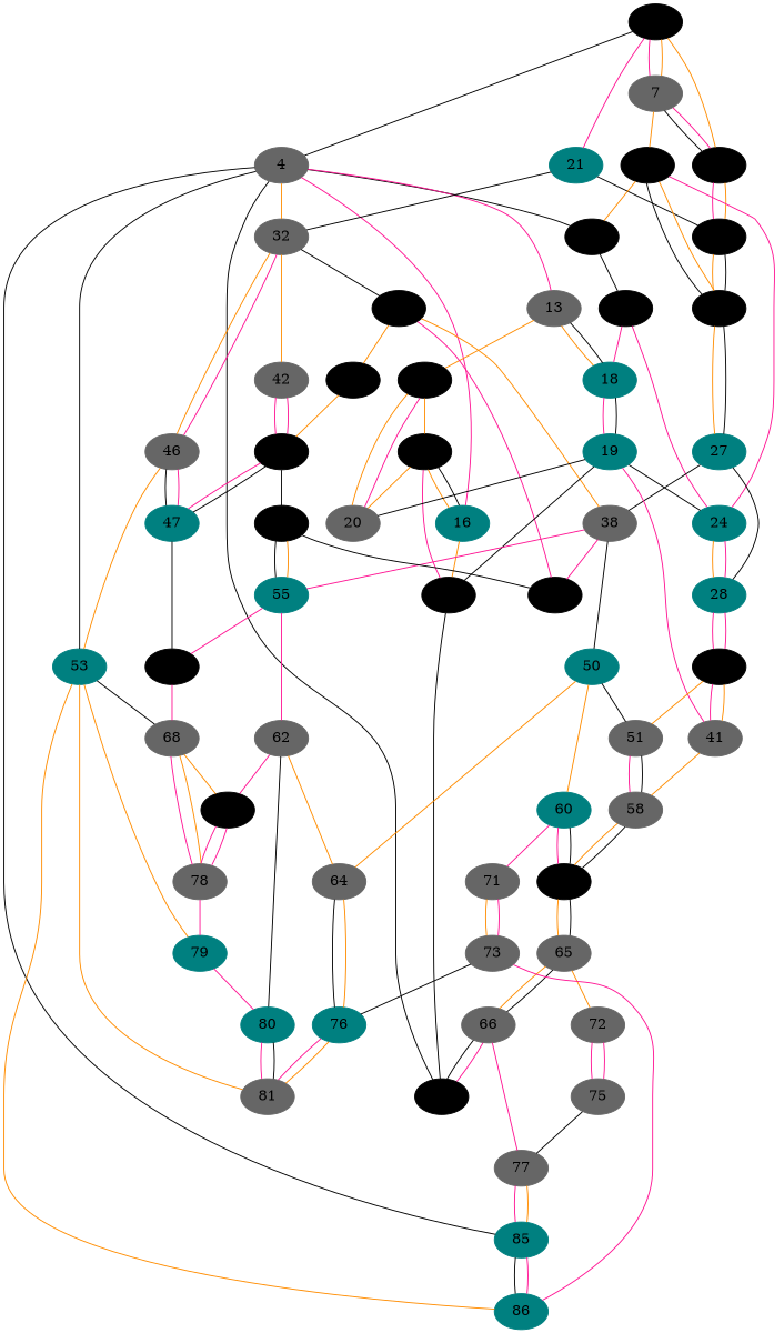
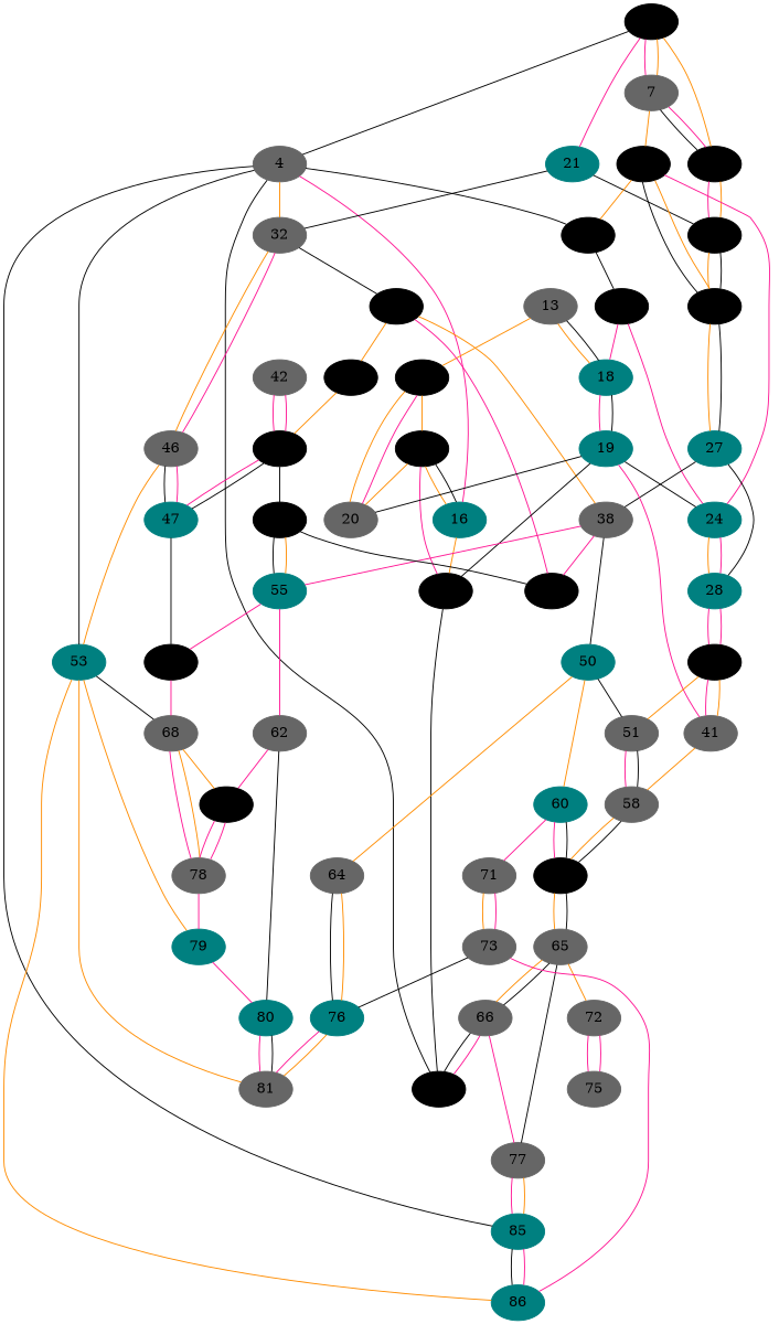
  graph {
    node [color=gray40 style=filled]
    edge [color=deeppink]
    1 [color=black super="+2"]
    4 [super="+5"]
    7
    12 [color=black]
    21 [color=teal]
    10 [color=black]
    13
    16 [color=teal]
    32 [super="+33"]
    53 [color=teal super="+82+54"]
    67 [color=black]
    85 [color=teal]
    8 [color=black super="+9"]
    22 [color=black]
    17 [color=black]
    14 [color=black]
    18 [color=teal]
    31 [color=black super="+35"]
    36 [color=black super="+37"]
    42
    46
    68 [super="+69"]
    79 [color=teal]
    81
    86 [color=teal]
    23 [color=black]
    24 [color=teal super="+25"]
    27 [color=teal]
    28 [color=teal]
    15 [color=black super="+26"]
    20
    19 [color=teal super="+29"]
    41
    58
    38 [super="+39+52"]
    40 [color=black]
    49 [color=black]
    50 [color=teal super="+59"]
    55 [color=teal super="+56"]
    51
    43 [color=black]
    44 [color=black super="+45"]
    47 [color=teal]
    60 [color=teal]
    64
    57 [color=black]
    62 [super="+63"]
    61 [color=black]
    48 [color=black]
    71
    76 [color=teal]
    70 [color=black]
    78
    80 [color=teal]
    65
    73 [super="+74"]
    66
    72
    77
    75
    1 -- 4 [color=black]
    1 -- 7
    1 -- 7 [color=darkorange]
    1 -- 12 [color=darkorange]
    1 -- 21
    4 -- 10 [color=black]
-   4 -- 13
    4 -- 16
    4 -- 32 [color=darkorange]
    4 -- 53 [color=black weight=2]
    4 -- 67 [color=black]
    4 -- 85 [color=black]
    7 -- 12 [color=black]
    7 -- 12
    7 -- 8 [color=darkorange]
    12 -- 22
    12 -- 22 [color=darkorange]
    21 -- 32 [color=black]
    21 -- 22 [color=black]
    10 -- 17 [color=black]
    13 -- 14 [color=darkorange]
    13 -- 18 [color=darkorange]
    13 -- 18 [color=black]
    16 -- 31 [color=darkorange]
    32 -- 36 [color=black]
-   32 -- 42 [color=darkorange]
    32 -- 46 [color=darkorange]
    32 -- 46
    53 -- 68 [color=black]
    53 -- 79 [color=darkorange]
    53 -- 81 [color=darkorange]
    53 -- 86 [color=darkorange]
    85 -- 86 [color=black]
    85 -- 86
    8 -- 10 [color=darkorange]
    8 -- 23 [color=black]
    8 -- 23 [color=darkorange]
    8 -- 24
    22 -- 23 [color=darkorange]
    22 -- 23 [color=black]
    17 -- 18
    17 -- 24
    14 -- 15 [color=darkorange]
    14 -- 20 [color=darkorange]
    14 -- 20
    18 -- 19
    18 -- 19 [color=black]
    31 -- 67 [color=black]
    36 -- 38 [color=darkorange]
    36 -- 49
    36 -- 43 [color=darkorange]
    42 -- 44
    42 -- 44
    46 -- 53 [color=darkorange]
    46 -- 47 [color=black]
    46 -- 47
    68 -- 70 [color=darkorange]
    68 -- 78
    68 -- 78 [color=darkorange]
    79 -- 80
    23 -- 27 [color=darkorange]
    23 -- 27 [color=black]
    24 -- 28 [color=darkorange]
    24 -- 28
    27 -- 28 [color=black]
    27 -- 38 [color=black]
    28 -- 40
    28 -- 40
    15 -- 16 [color=darkorange]
    15 -- 16 [color=black]
    15 -- 31
    15 -- 20 [color=darkorange]
    19 -- 31 [color=black]
    19 -- 24 [color=black]
    19 -- 20 [color=black]
    19 -- 41
    41 -- 58 [color=darkorange]
    58 -- 61 [color=darkorange]
    58 -- 61 [color=black]
    38 -- 49
    38 -- 50 [color=black]
    38 -- 55
    40 -- 41
    40 -- 41 [color=darkorange]
    40 -- 51 [color=darkorange]
    50 -- 51 [color=black]
    50 -- 60 [color=darkorange]
    50 -- 64 [color=darkorange]
    55 -- 57
    55 -- 62
    51 -- 58
    51 -- 58 [color=black]
    43 -- 44 [color=darkorange]
    44 -- 47
    44 -- 47 [color=black]
    44 -- 48 [color=black]
    47 -- 57 [color=black]
    60 -- 61
    60 -- 61 [color=black]
    60 -- 71
    64 -- 76 [color=black]
    64 -- 76 [color=darkorange]
    57 -- 68
-   62 -- 64 [color=darkorange]
    62 -- 70
    62 -- 80 [color=black]
    61 -- 65 [color=darkorange]
    61 -- 65 [color=black]
    48 -- 49 [color=black]
    48 -- 55 [color=black]
    48 -- 55 [color=darkorange]
    71 -- 73 [color=darkorange]
    71 -- 73
    76 -- 81
    76 -- 81 [color=darkorange]
    70 -- 78
    70 -- 78
    78 -- 79
    80 -- 81
    80 -- 81 [color=black]
    65 -- 66 [color=darkorange]
    65 -- 66 [color=black]
    65 -- 72 [color=darkorange]
    73 -- 86
    73 -- 76 [color=black]
    66 -- 67 [color=black]
    66 -- 67
    66 -- 77
    72 -- 75
    72 -- 75
    77 -- 85
    77 -- 85 [color=darkorange]
-   75 -- 77 [color=black]
+   65 -- 77 [color=black]
  }
